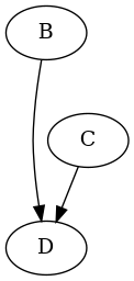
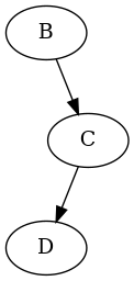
  digraph {
    B [Weight=3]
    D [Weight=4]
    C [Weight=1]
-   B -> D [Weight=2]
+   B -> C [Weight=2]
    C -> D [Weight=1]
  }
